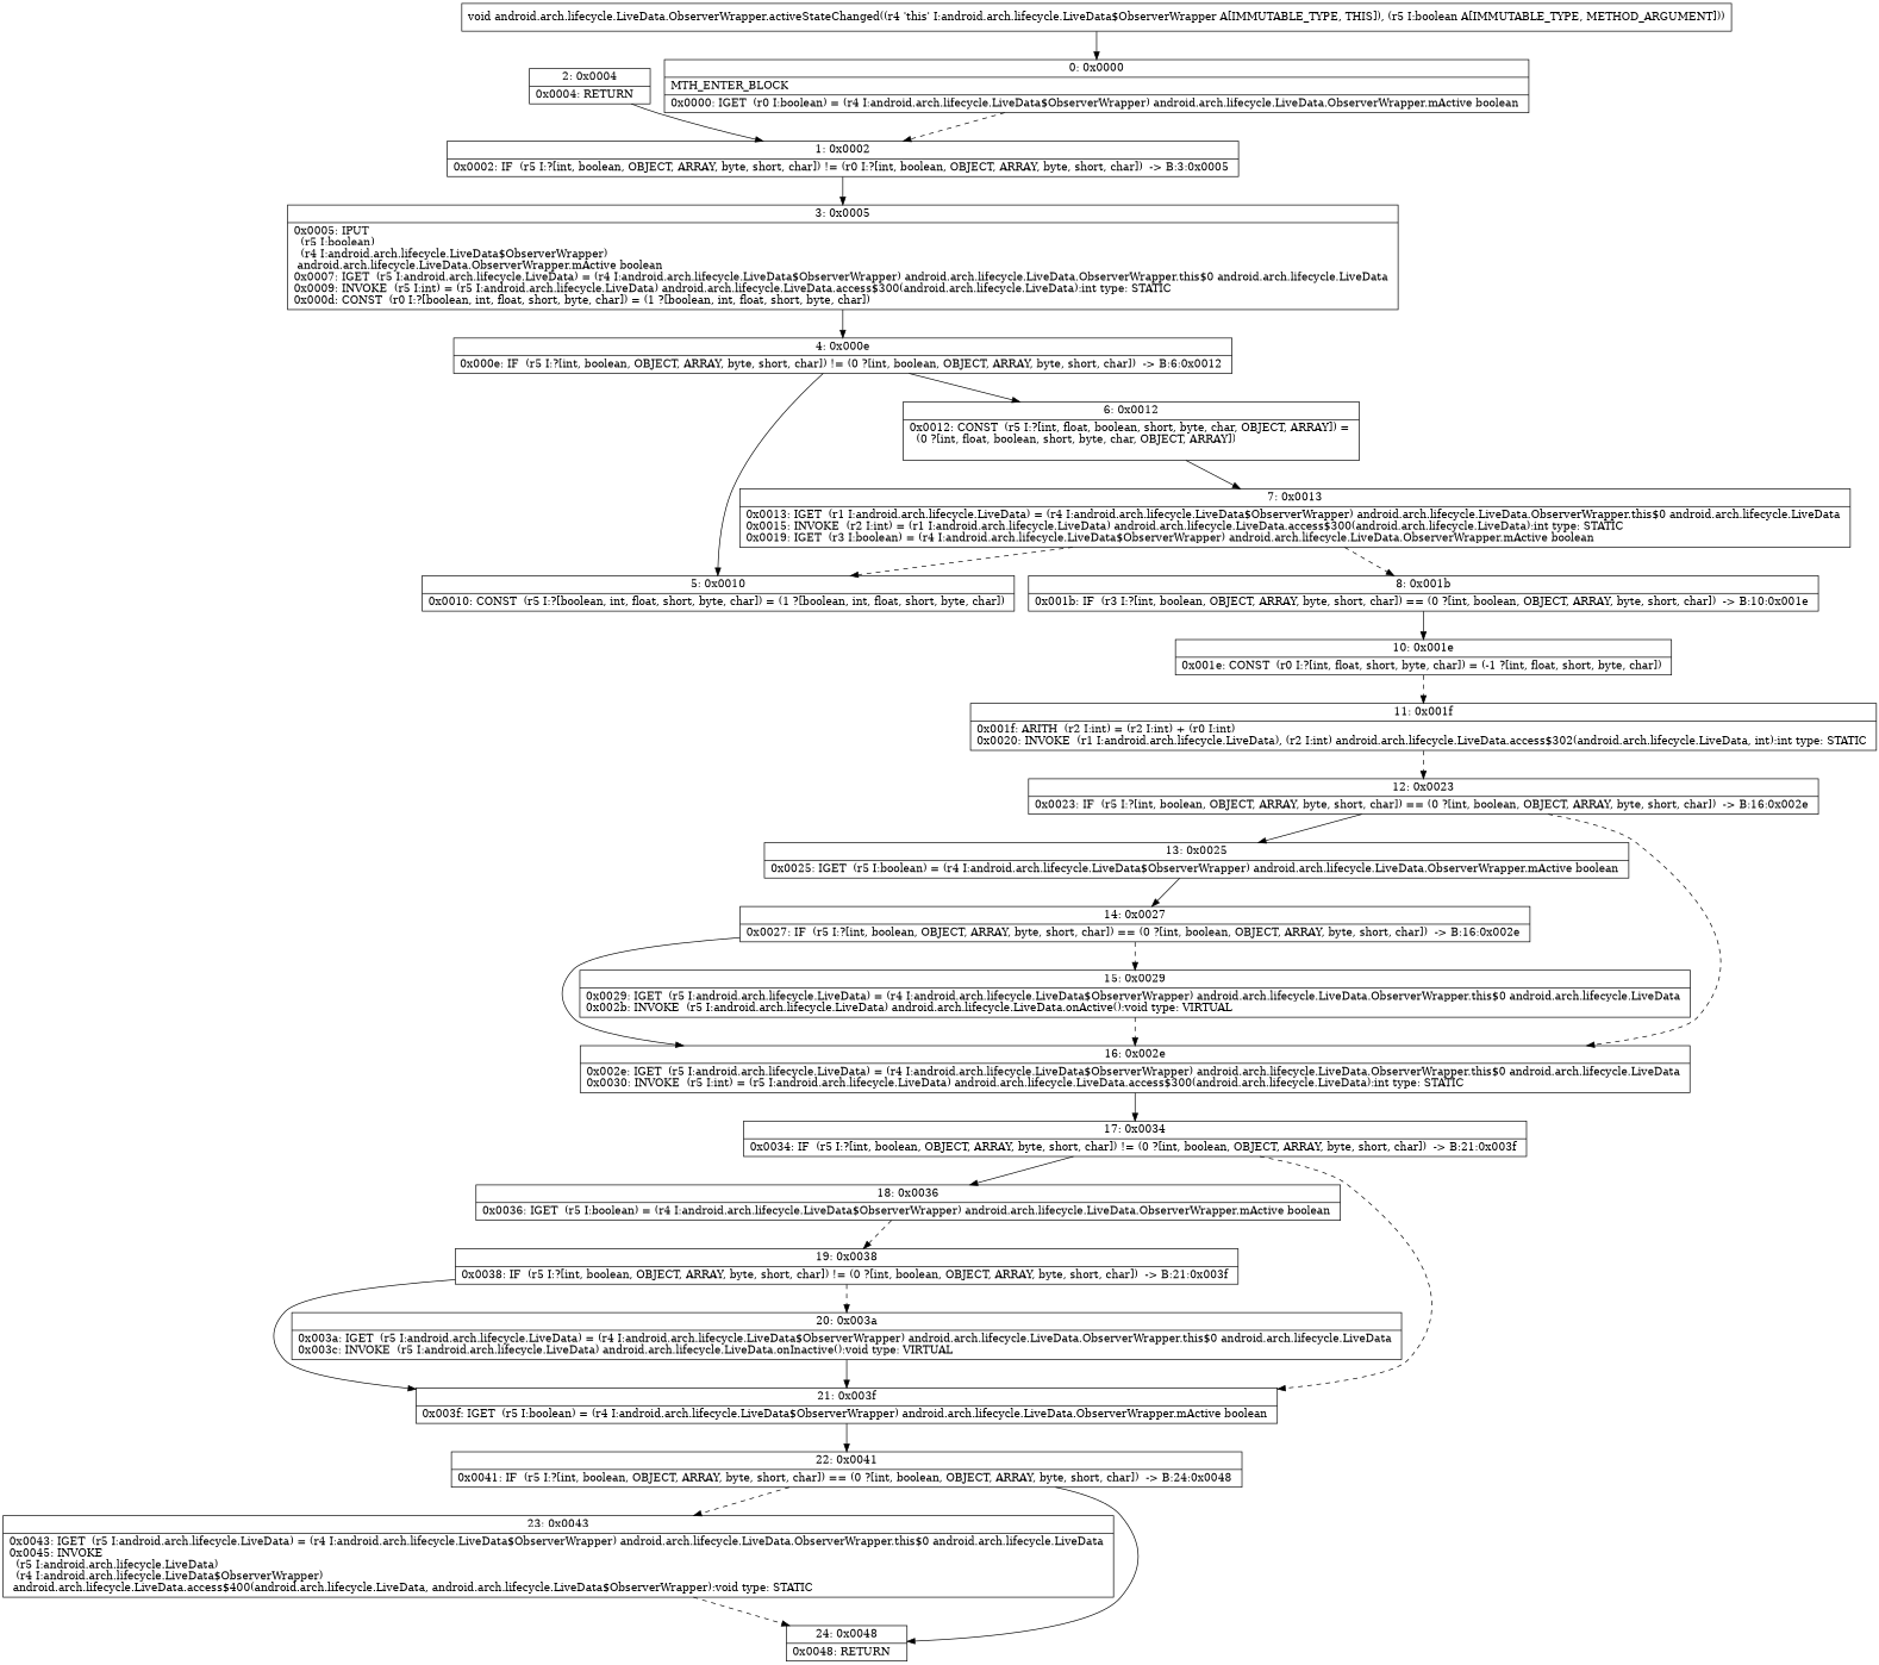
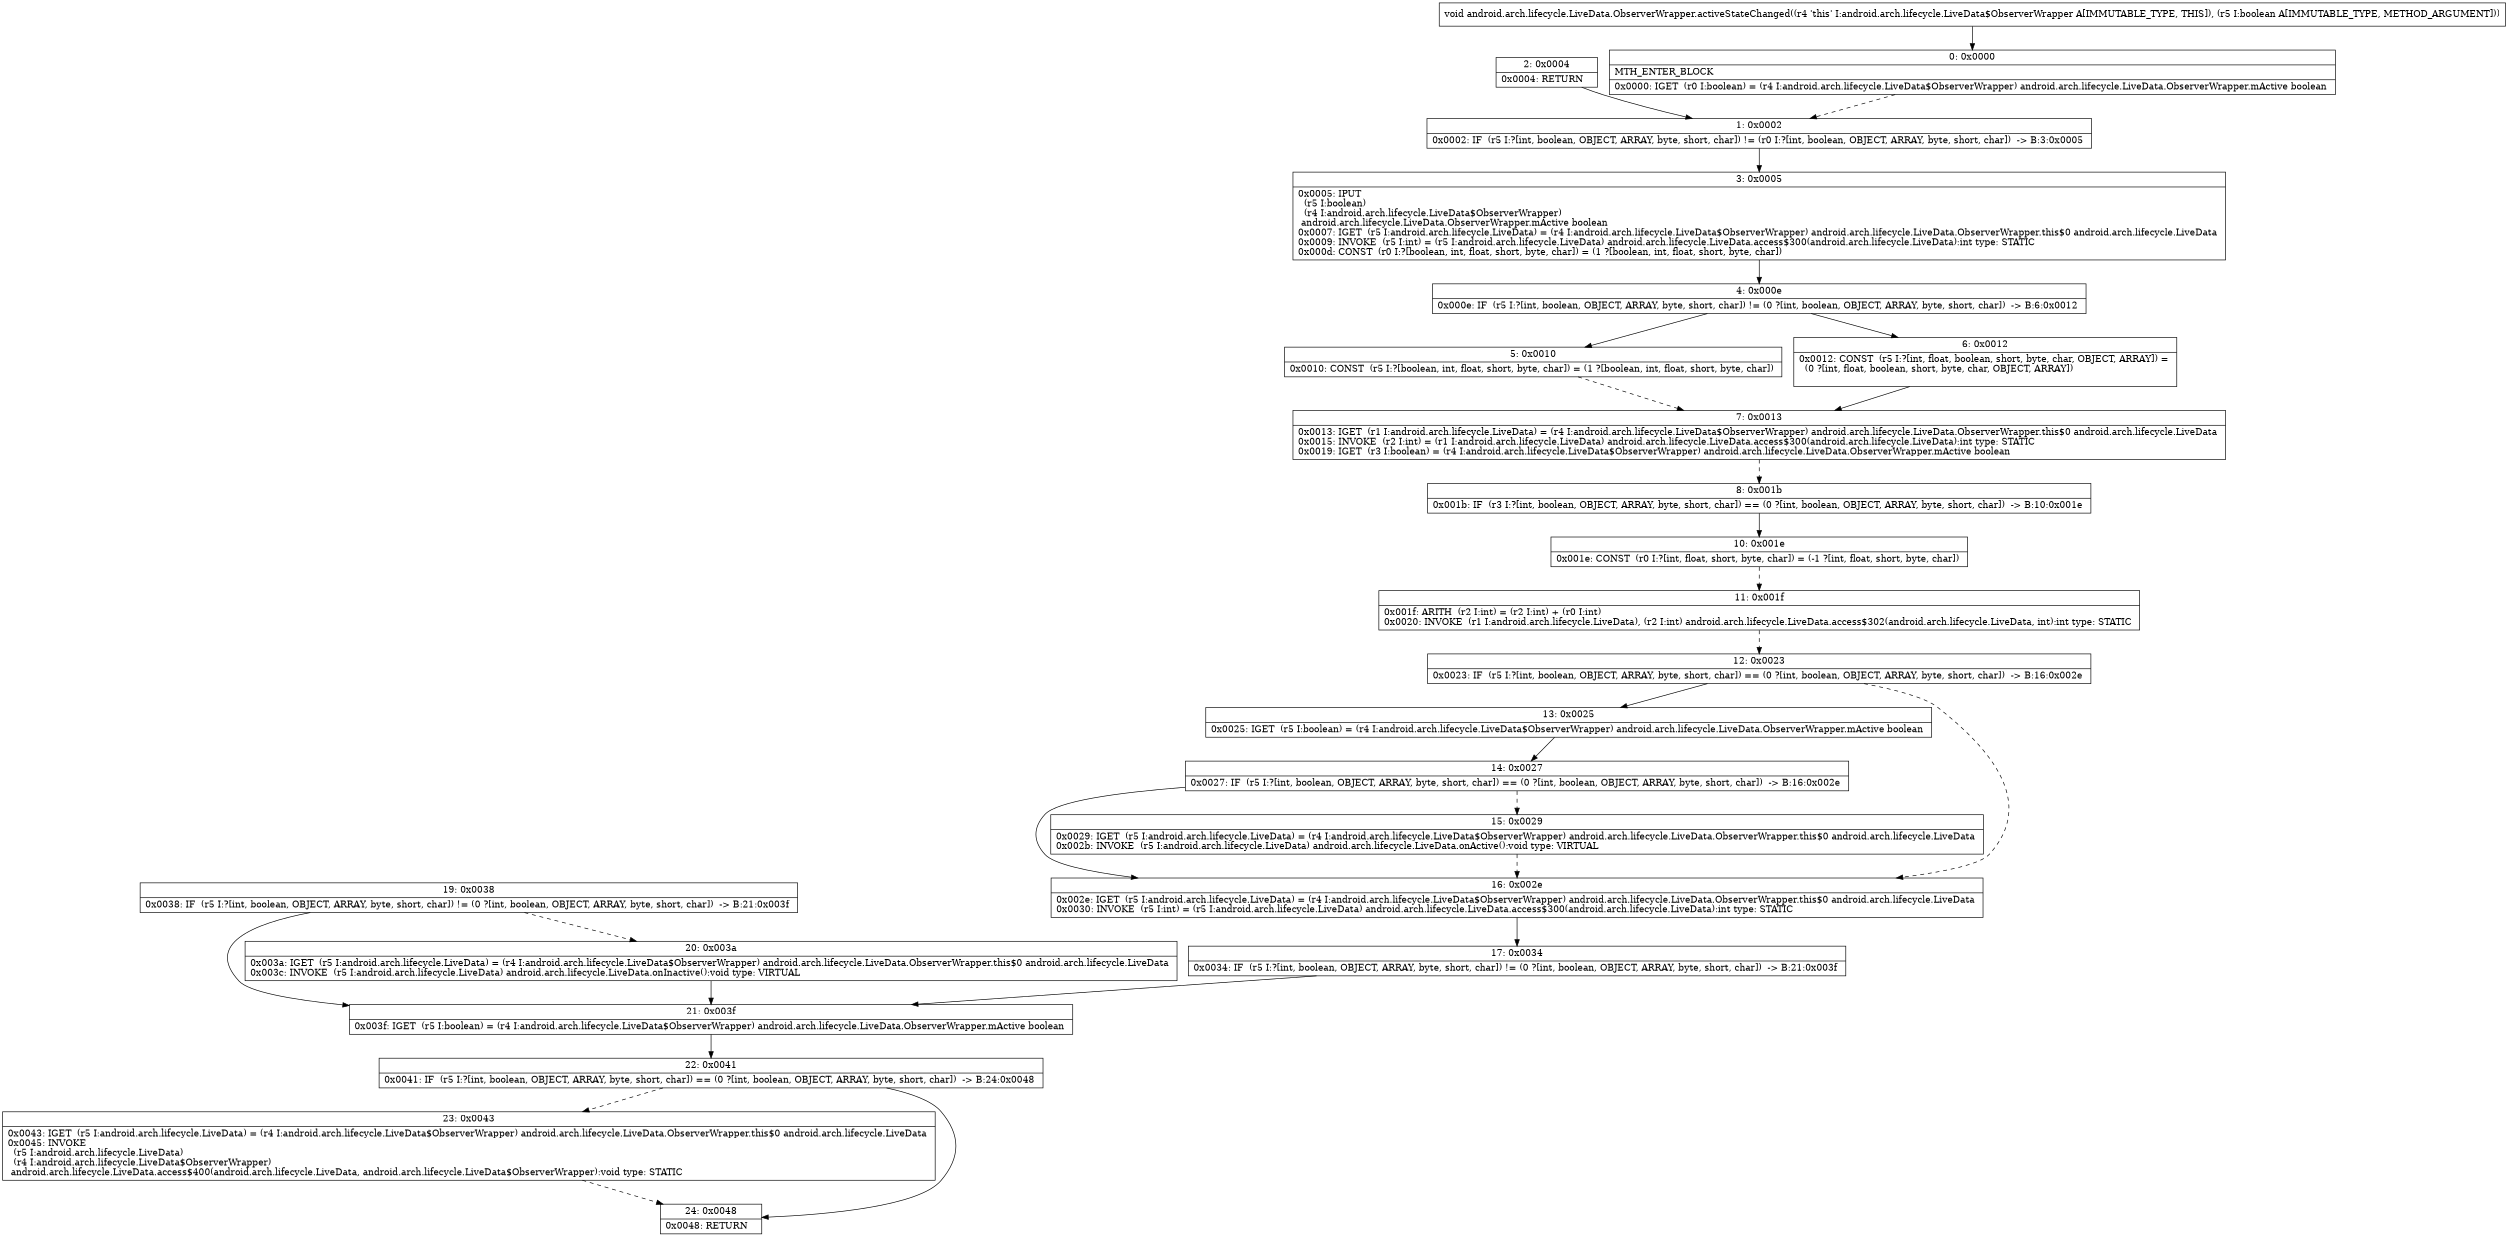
  digraph {
    node [shape=record]
    edge [style=solid]
    n1 [label="{0\:\ 0x0000|MTH_ENTER_BLOCK\l|0x0000: IGET  (r0 I:boolean) = (r4 I:android.arch.lifecycle.LiveData$ObserverWrapper) android.arch.lifecycle.LiveData.ObserverWrapper.mActive boolean \l}"]
    n2 [label="{1\:\ 0x0002|0x0002: IF  (r5 I:?[int, boolean, OBJECT, ARRAY, byte, short, char]) != (r0 I:?[int, boolean, OBJECT, ARRAY, byte, short, char])  \-\> B:3:0x0005 \l}"]
    n3 [label="{3\:\ 0x0005|0x0005: IPUT  \l  (r5 I:boolean)\l  (r4 I:android.arch.lifecycle.LiveData$ObserverWrapper)\l android.arch.lifecycle.LiveData.ObserverWrapper.mActive boolean \l0x0007: IGET  (r5 I:android.arch.lifecycle.LiveData) = (r4 I:android.arch.lifecycle.LiveData$ObserverWrapper) android.arch.lifecycle.LiveData.ObserverWrapper.this$0 android.arch.lifecycle.LiveData \l0x0009: INVOKE  (r5 I:int) = (r5 I:android.arch.lifecycle.LiveData) android.arch.lifecycle.LiveData.access$300(android.arch.lifecycle.LiveData):int type: STATIC \l0x000d: CONST  (r0 I:?[boolean, int, float, short, byte, char]) = (1 ?[boolean, int, float, short, byte, char]) \l}"]
    n4 [label="{2\:\ 0x0004|0x0004: RETURN   \l}"]
    n5 [label="{4\:\ 0x000e|0x000e: IF  (r5 I:?[int, boolean, OBJECT, ARRAY, byte, short, char]) != (0 ?[int, boolean, OBJECT, ARRAY, byte, short, char])  \-\> B:6:0x0012 \l}"]
    n6 [label="{5\:\ 0x0010|0x0010: CONST  (r5 I:?[boolean, int, float, short, byte, char]) = (1 ?[boolean, int, float, short, byte, char]) \l}"]
    n7 [label="{6\:\ 0x0012|0x0012: CONST  (r5 I:?[int, float, boolean, short, byte, char, OBJECT, ARRAY]) = \l  (0 ?[int, float, boolean, short, byte, char, OBJECT, ARRAY])\l \l}"]
    n8 [label="{7\:\ 0x0013|0x0013: IGET  (r1 I:android.arch.lifecycle.LiveData) = (r4 I:android.arch.lifecycle.LiveData$ObserverWrapper) android.arch.lifecycle.LiveData.ObserverWrapper.this$0 android.arch.lifecycle.LiveData \l0x0015: INVOKE  (r2 I:int) = (r1 I:android.arch.lifecycle.LiveData) android.arch.lifecycle.LiveData.access$300(android.arch.lifecycle.LiveData):int type: STATIC \l0x0019: IGET  (r3 I:boolean) = (r4 I:android.arch.lifecycle.LiveData$ObserverWrapper) android.arch.lifecycle.LiveData.ObserverWrapper.mActive boolean \l}"]
    n9 [label="{8\:\ 0x001b|0x001b: IF  (r3 I:?[int, boolean, OBJECT, ARRAY, byte, short, char]) == (0 ?[int, boolean, OBJECT, ARRAY, byte, short, char])  \-\> B:10:0x001e \l}"]
    n10 [label="{10\:\ 0x001e|0x001e: CONST  (r0 I:?[int, float, short, byte, char]) = (\-1 ?[int, float, short, byte, char]) \l}"]
    n11 [label="{11\:\ 0x001f|0x001f: ARITH  (r2 I:int) = (r2 I:int) + (r0 I:int) \l0x0020: INVOKE  (r1 I:android.arch.lifecycle.LiveData), (r2 I:int) android.arch.lifecycle.LiveData.access$302(android.arch.lifecycle.LiveData, int):int type: STATIC \l}"]
    n12 [label="{12\:\ 0x0023|0x0023: IF  (r5 I:?[int, boolean, OBJECT, ARRAY, byte, short, char]) == (0 ?[int, boolean, OBJECT, ARRAY, byte, short, char])  \-\> B:16:0x002e \l}"]
    n13 [label="{13\:\ 0x0025|0x0025: IGET  (r5 I:boolean) = (r4 I:android.arch.lifecycle.LiveData$ObserverWrapper) android.arch.lifecycle.LiveData.ObserverWrapper.mActive boolean \l}"]
    n14 [label="{16\:\ 0x002e|0x002e: IGET  (r5 I:android.arch.lifecycle.LiveData) = (r4 I:android.arch.lifecycle.LiveData$ObserverWrapper) android.arch.lifecycle.LiveData.ObserverWrapper.this$0 android.arch.lifecycle.LiveData \l0x0030: INVOKE  (r5 I:int) = (r5 I:android.arch.lifecycle.LiveData) android.arch.lifecycle.LiveData.access$300(android.arch.lifecycle.LiveData):int type: STATIC \l}"]
    n15 [label="{14\:\ 0x0027|0x0027: IF  (r5 I:?[int, boolean, OBJECT, ARRAY, byte, short, char]) == (0 ?[int, boolean, OBJECT, ARRAY, byte, short, char])  \-\> B:16:0x002e \l}"]
    n16 [label="{17\:\ 0x0034|0x0034: IF  (r5 I:?[int, boolean, OBJECT, ARRAY, byte, short, char]) != (0 ?[int, boolean, OBJECT, ARRAY, byte, short, char])  \-\> B:21:0x003f \l}"]
    n17 [label="{15\:\ 0x0029|0x0029: IGET  (r5 I:android.arch.lifecycle.LiveData) = (r4 I:android.arch.lifecycle.LiveData$ObserverWrapper) android.arch.lifecycle.LiveData.ObserverWrapper.this$0 android.arch.lifecycle.LiveData \l0x002b: INVOKE  (r5 I:android.arch.lifecycle.LiveData) android.arch.lifecycle.LiveData.onActive():void type: VIRTUAL \l}"]
-   n18 [label="{18\:\ 0x0036|0x0036: IGET  (r5 I:boolean) = (r4 I:android.arch.lifecycle.LiveData$ObserverWrapper) android.arch.lifecycle.LiveData.ObserverWrapper.mActive boolean \l}"]
    n19 [label="{21\:\ 0x003f|0x003f: IGET  (r5 I:boolean) = (r4 I:android.arch.lifecycle.LiveData$ObserverWrapper) android.arch.lifecycle.LiveData.ObserverWrapper.mActive boolean \l}"]
    n20 [label="{19\:\ 0x0038|0x0038: IF  (r5 I:?[int, boolean, OBJECT, ARRAY, byte, short, char]) != (0 ?[int, boolean, OBJECT, ARRAY, byte, short, char])  \-\> B:21:0x003f \l}"]
    n21 [label="{22\:\ 0x0041|0x0041: IF  (r5 I:?[int, boolean, OBJECT, ARRAY, byte, short, char]) == (0 ?[int, boolean, OBJECT, ARRAY, byte, short, char])  \-\> B:24:0x0048 \l}"]
    n22 [label="{20\:\ 0x003a|0x003a: IGET  (r5 I:android.arch.lifecycle.LiveData) = (r4 I:android.arch.lifecycle.LiveData$ObserverWrapper) android.arch.lifecycle.LiveData.ObserverWrapper.this$0 android.arch.lifecycle.LiveData \l0x003c: INVOKE  (r5 I:android.arch.lifecycle.LiveData) android.arch.lifecycle.LiveData.onInactive():void type: VIRTUAL \l}"]
    n23 [label="{23\:\ 0x0043|0x0043: IGET  (r5 I:android.arch.lifecycle.LiveData) = (r4 I:android.arch.lifecycle.LiveData$ObserverWrapper) android.arch.lifecycle.LiveData.ObserverWrapper.this$0 android.arch.lifecycle.LiveData \l0x0045: INVOKE  \l  (r5 I:android.arch.lifecycle.LiveData)\l  (r4 I:android.arch.lifecycle.LiveData$ObserverWrapper)\l android.arch.lifecycle.LiveData.access$400(android.arch.lifecycle.LiveData, android.arch.lifecycle.LiveData$ObserverWrapper):void type: STATIC \l}"]
    n24 [label="{24\:\ 0x0048|0x0048: RETURN   \l}"]
    n25 [label="{void android.arch.lifecycle.LiveData.ObserverWrapper.activeStateChanged((r4 'this' I:android.arch.lifecycle.LiveData$ObserverWrapper A[IMMUTABLE_TYPE, THIS]), (r5 I:boolean A[IMMUTABLE_TYPE, METHOD_ARGUMENT])) }"]
    n1 -> n2 [style=dashed]
    n2 -> n3
    n3 -> n5
    n4 -> n2
    n5 -> n6
    n5 -> n7
-   n8 -> n6 [style=dashed]
+   n6 -> n8 [style=dashed]
    n7 -> n8
    n8 -> n9 [style=dashed]
    n9 -> n10
    n10 -> n11 [style=dashed]
    n11 -> n12 [style=dashed]
    n12 -> n13
    n12 -> n14 [style=dashed]
    n13 -> n15
    n14 -> n16
    n15 -> n14
    n15 -> n17 [style=dashed]
-   n16 -> n18
-   n16 -> n19 [style=dashed]
+   n16 -> n19
    n17 -> n14 [style=dashed]
-   n18 -> n20 [style=dashed]
    n19 -> n21
    n20 -> n19
    n20 -> n22 [style=dashed]
    n21 -> n23 [style=dashed]
    n21 -> n24
    n22 -> n19
    n23 -> n24 [style=dashed]
    n25 -> n1
  }
